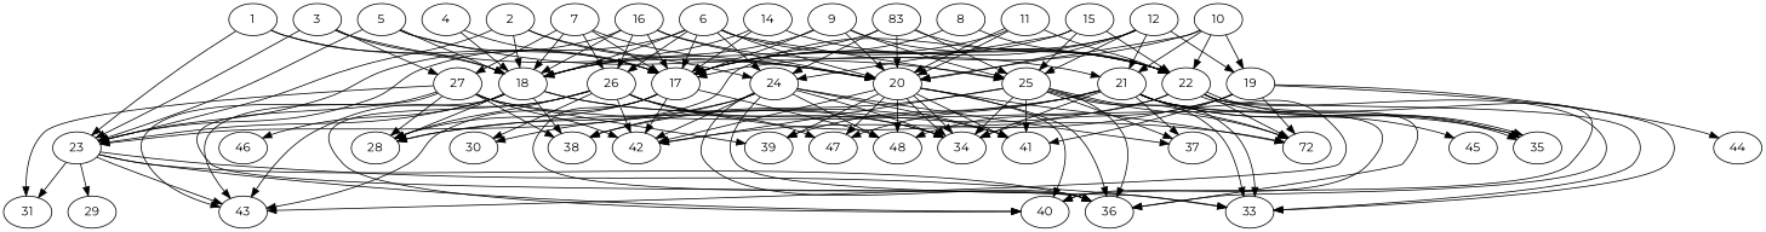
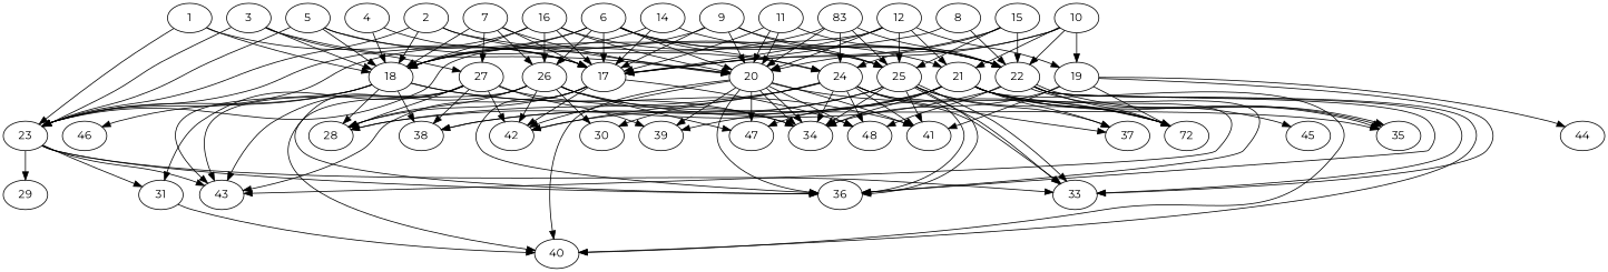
  digraph {
    fontname=Montserrat
    node [alpha=0.11 fontname=Montserrat]
    edge [fontname=Montserrat]
    1 [alpha=0.20 expect_size=94237074510609056]
    17 [alpha=0.04 expect_size=524961852904591232]
    18 [alpha=0.07 expect_size=180695941048026528]
    23 [alpha=0.16 expect_size=11751267164356220]
    28 [alpha=0.19 expect_size=131322772732016640]
    36 [alpha=0.02 expect_size=5947600188362930176]
    42 [alpha=0.00 expect_size=3985119291190663970816]
    43 [alpha=0.05 expect_size=5176421412465434165248]
    48 [alpha=0.18 expect_size=43251682936674384]
    34 [alpha=0.13 expect_size=124273654581618096]
    38 [alpha=0.18 expect_size=3844616579186688000000]
    41 [expect_size=177902192621123552]
    46 [alpha=0.01 expect_size=2375479401183765856256]
    33 [alpha=0.00 expect_size=9562905278147201073152]
    40 [alpha=0.14 expect_size=11323225399101874176]
    29 [alpha=0.09 expect_size=3925196607267145728]
    31 [alpha=0.20 expect_size=14047001592774554]
    47 [expect_size=32801767355137704]
    2 [alpha=0.17 expect_size=365184779349034368]
    20 [alpha=0.05 expect_size=127114649437757424]
    24 [alpha=0.19 expect_size=3881195172157204480]
    n22 [alpha=0.08 expect_size=3551986304005004288 label=72]
    39 [alpha=0.06 expect_size=5448836221779220365312]
    37 [alpha=0.01 expect_size=187626982800248864]
    30 [alpha=0.07 expect_size=967504730070765312]
    3 [alpha=0.14 expect_size=45250861999142016]
    27 [alpha=0.20 expect_size=18155547261610401726464]
    35 [alpha=0.10 expect_size=1536118821748181504]
    4 [alpha=0.05 expect_size=12972215336332951552000]
    5 [alpha=0.15 expect_size=8501098407265602560]
    25 [expect_size=7782717924491546066944]
    6 [alpha=0.18 expect_size=1149816737709948928000]
    22 [alpha=0.10 expect_size=87564364553358528]
    26 [alpha=0.12 expect_size=942968190727229056]
    7 [expect_size=47693340920747888]
    8 [alpha=0.14 expect_size=852074955531899392]
    9 [alpha=0.16 expect_size=74803152869750432]
    10 [alpha=0.05 expect_size=13654202624591521644544]
    19 [alpha=0.01 expect_size=26791752558846388]
    21 [alpha=0.08 expect_size=54998754484359008]
    44 [expect_size=7565489975415975968768]
    45 [alpha=0.07 expect_size=10881440215809916928000]
    11 [alpha=0.08 expect_size=3720905499556658020352]
    12 [alpha=0.13 expect_size=5128411046430733312]
    n45 [expect_size=701597315396632838144 label=83]
    14 [alpha=0.17 expect_size=3355203903127867392]
    15 [alpha=0.14 expect_size=3573596585736821276672]
    16 [alpha=0.08 expect_size=7035717325431624704]
    1 -> 17
    1 -> 18
    1 -> 23
    17 -> 28
    17 -> 36
    17 -> 42
    17 -> 43
    17 -> 48
    18 -> 23
    18 -> 28
    18 -> 43
    18 -> 34
    18 -> 38
    18 -> 41
    18 -> 46
    23 -> 36
    23 -> 43
    23 -> 33
-   23 -> 40
+   31 -> 40
    23 -> 29
    23 -> 31
    2 -> 18
    2 -> 23
    2 -> 20
    2 -> 24
    20 -> 36
    20 -> 42
    20 -> 48
    20 -> 34
    20 -> 34
    20 -> 41
    20 -> 40
    20 -> 47
    20 -> n22
    20 -> 39
    24 -> 28
    24 -> 36
    24 -> 42
    24 -> 48
    24 -> 34
    24 -> 41
    24 -> 33
    24 -> 37
    24 -> 30
    3 -> 18
    3 -> 23
    3 -> 20
    3 -> 27
    27 -> 28
    27 -> 36
    27 -> 42
    27 -> 43
    27 -> 38
    27 -> 31
    27 -> 39
    27 -> 35
    4 -> 17
    4 -> 18
    5 -> 17
    5 -> 18
    5 -> 23
    5 -> 25
    25 -> 36
    25 -> 42
    25 -> 34
    25 -> 38
    25 -> 41
    25 -> 33
    25 -> 33
    25 -> n22
    25 -> 37
    6 -> 17
    6 -> 18
    6 -> 23
    6 -> 20
    6 -> 24
    6 -> 25
    6 -> 22
    6 -> 26
    22 -> 36
    22 -> 48
    22 -> 38
    22 -> 33
    22 -> 40
    22 -> n22
    22 -> 35
    22 -> 35
    26 -> 28
    26 -> 42
    26 -> 43
    26 -> 34
    26 -> 40
    26 -> 47
    26 -> n22
    26 -> 30
    7 -> 17
    7 -> 18
    7 -> 20
    7 -> 27
    7 -> 26
    8 -> 17
    8 -> 22
    9 -> 17
    9 -> 18
    9 -> 20
    9 -> 25
    9 -> 22
    10 -> 17
    10 -> 20
    10 -> 22
    10 -> 19
    10 -> 21
-   19 -> 42
    19 -> 34
    19 -> 41
    19 -> 33
    19 -> n22
    19 -> 44
    21 -> 28
    21 -> 36
    21 -> 43
    21 -> 34
    21 -> 40
    21 -> 47
    21 -> n22
    21 -> 39
    21 -> 37
    21 -> 35
    21 -> 45
    11 -> 17
    11 -> 20
    11 -> 20
    11 -> 22
    12 -> 17
    12 -> 23
    12 -> 20
    12 -> 25
    12 -> 19
    12 -> 21
    n45 -> 18
    n45 -> 20
    n45 -> 24
    n45 -> 25
    n45 -> 22
    14 -> 17
    14 -> 18
    14 -> 22
    15 -> 17
    15 -> 24
    15 -> 25
    15 -> 22
    16 -> 17
    16 -> 18
    16 -> 23
    16 -> 20
    16 -> 26
    16 -> 21
  }
